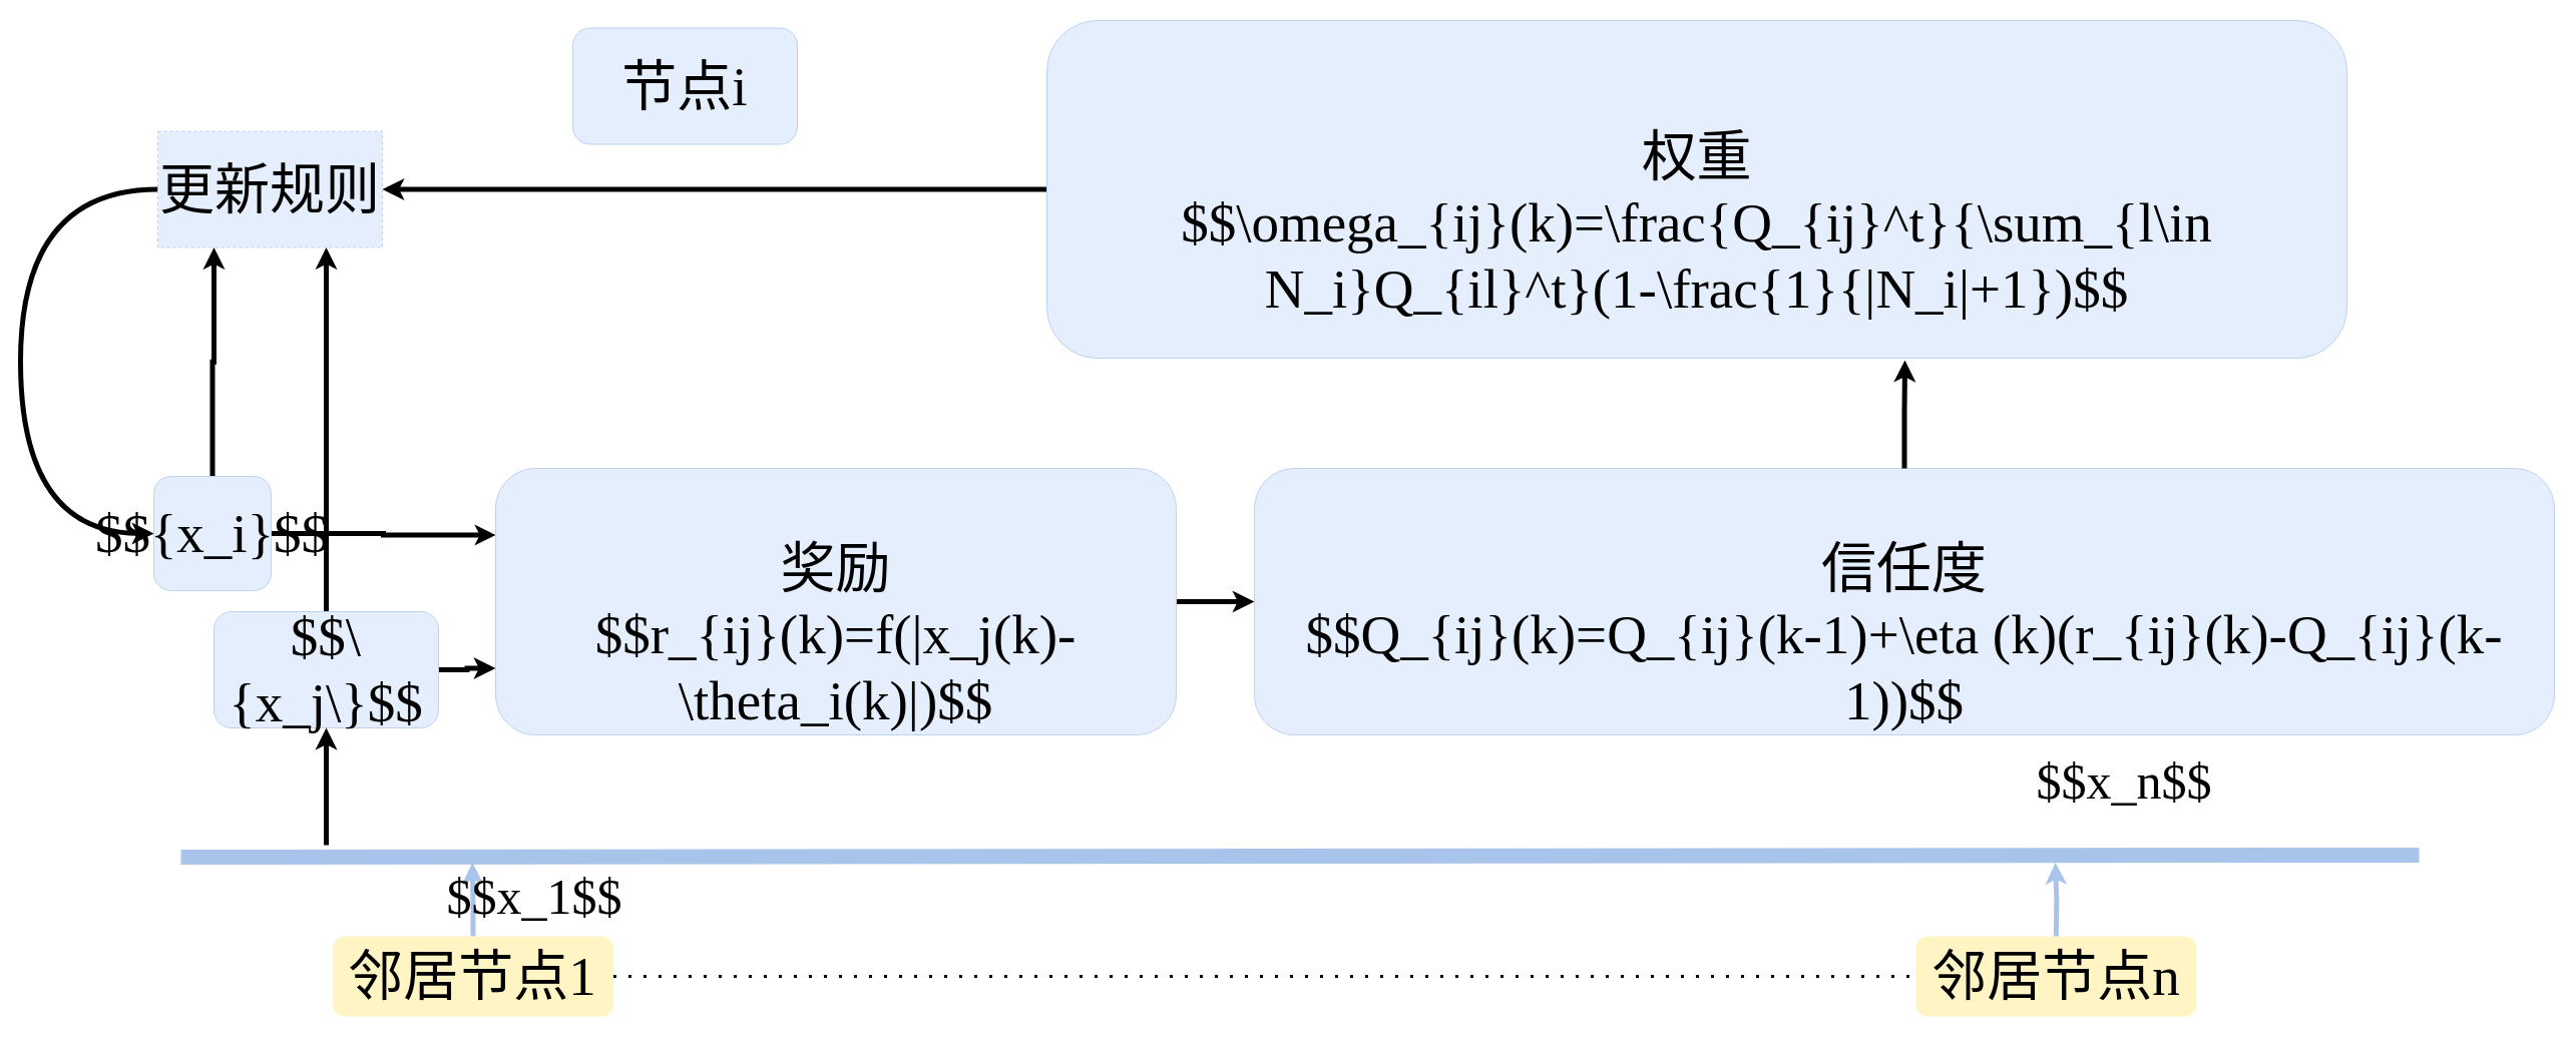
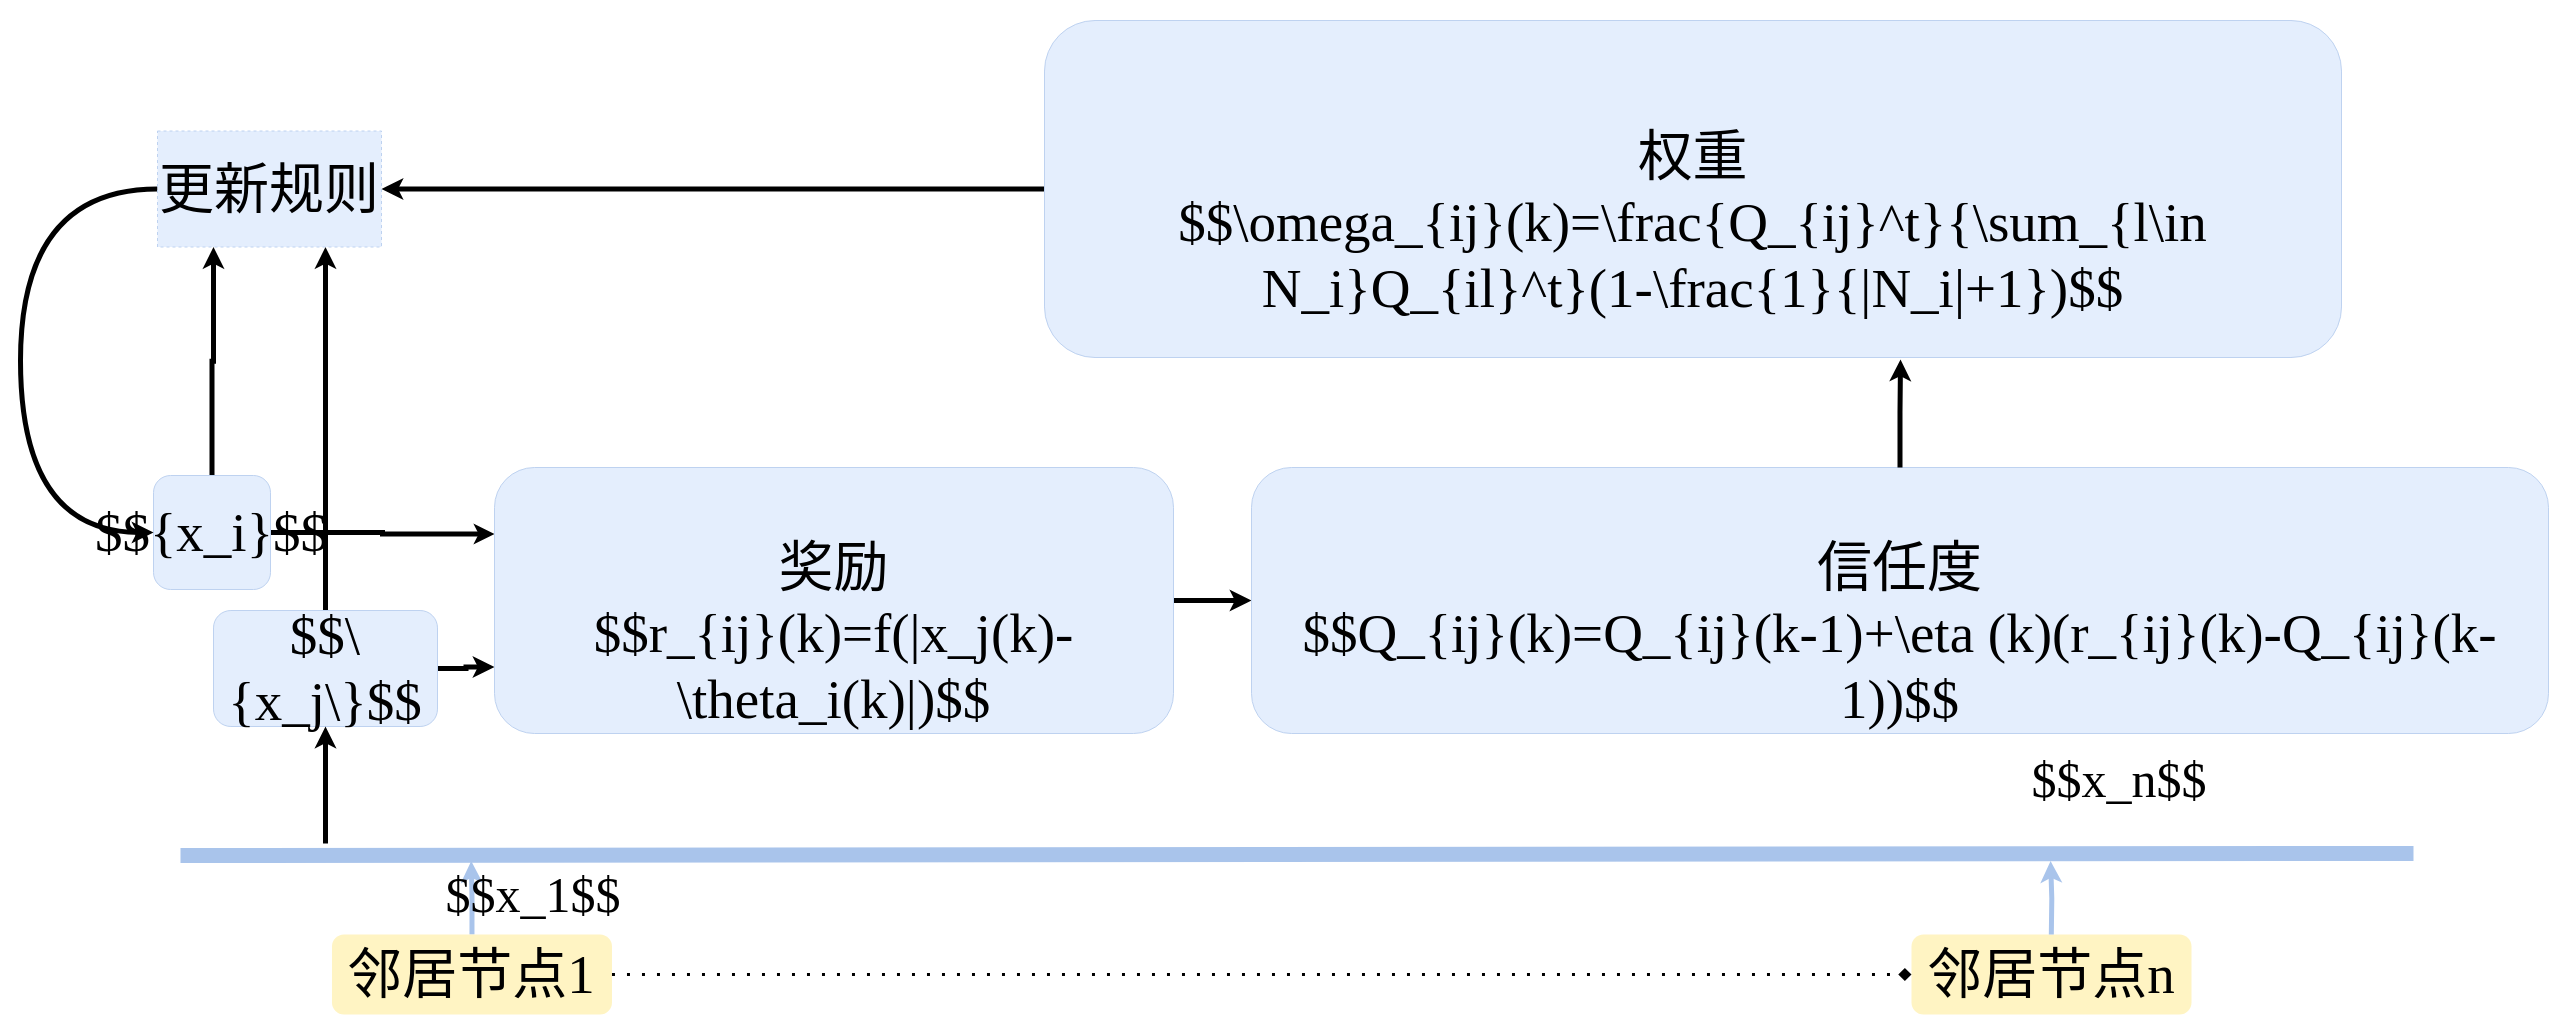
  <mxCell id="0" />
  <mxCell id="1" parent="0" />
  <mxCell id="2" value="" style="endArrow=none;html=1;rounded=0;strokeWidth=15;strokeColor=light-dark(#A9C4EB,#FFFFFF);" edge="1" parent="1"><mxGeometry width="50" height="50" relative="1" as="geometry"><mxPoint x="180" y="855.09" as="sourcePoint" /><mxPoint x="2413" y="853" as="targetPoint" /></mxGeometry></mxCell>
  <mxCell id="3" style="edgeStyle=orthogonalEdgeStyle;rounded=0;orthogonalLoop=1;jettySize=auto;html=1;exitX=0.5;exitY=0;exitDx=0;exitDy=0;strokeWidth=5;strokeColor=#A9C4EB;" edge="1" parent="1" source="4"><mxGeometry relative="1" as="geometry"><mxPoint x="470.753" y="860.545" as="targetPoint" /></mxGeometry></mxCell>
  <mxCell id="4" value="邻居节点1" style="rounded=1;whiteSpace=wrap;html=1;fontSize=55;fontFamily=楷体;fillColor=light-dark(#FFF4C3,var(--ge-dark-color, #121212));strokeColor=none;" vertex="1" parent="1"><mxGeometry x="331.48" y="934" width="280" height="80" as="geometry" /></mxCell>
  <mxCell id="5" value="邻居节点n" style="rounded=1;whiteSpace=wrap;html=1;fontSize=55;fontFamily=楷体;fillColor=light-dark(#FFF4C3,var(--ge-dark-color, #121212));strokeColor=none;" vertex="1" parent="1"><mxGeometry x="1911" y="934" width="280" height="80" as="geometry" /></mxCell>
- <mxCell id="6" value="" style="endArrow=none;dashed=1;html=1;dashPattern=1 4;strokeWidth=3;rounded=0;exitX=1;exitY=0.5;exitDx=0;exitDy=0;entryX=0;entryY=0.5;entryDx=0;entryDy=0;" edge="1" parent="1" source="4" target="5"><mxGeometry width="50" height="50" relative="1" as="geometry"><mxPoint x="698.48" y="996" as="sourcePoint" /><mxPoint x="748.48" y="946" as="targetPoint" /></mxGeometry></mxCell>
+ <mxCell id="6" value="" style="endArrow=diamond;dashed=1;html=1;dashPattern=1 4;strokeWidth=3;rounded=0;exitX=1;exitY=0.5;exitDx=0;exitDy=0;entryX=0;entryY=0.5;entryDx=0;entryDy=0;" edge="1" parent="1" source="4" target="5"><mxGeometry width="50" height="50" relative="1" as="geometry"><mxPoint x="698.48" y="996" as="sourcePoint" /><mxPoint x="748.48" y="946" as="targetPoint" /></mxGeometry></mxCell>
  <mxCell id="7" style="edgeStyle=orthogonalEdgeStyle;rounded=0;orthogonalLoop=1;jettySize=auto;html=1;exitX=0.5;exitY=0;exitDx=0;exitDy=0;strokeWidth=5;strokeColor=#A9C4EB;" edge="1" parent="1"><mxGeometry relative="1" as="geometry"><mxPoint x="2050.093" y="860.545" as="targetPoint" /><mxPoint x="2050.82" y="934" as="sourcePoint" /></mxGeometry></mxCell>
  <mxCell id="8" value="$$x_1$$" style="rounded=1;whiteSpace=wrap;html=1;fontSize=50;fontFamily=楷体;fillColor=none;strokeColor=none;" vertex="1" parent="1"><mxGeometry x="482.48" y="854" width="102" height="80" as="geometry" /></mxCell>
  <mxCell id="9" value="$$x_n$$" style="rounded=1;whiteSpace=wrap;html=1;fontSize=50;fontFamily=楷体;fillColor=none;strokeColor=none;" vertex="1" parent="1"><mxGeometry x="2068" y="739" width="102" height="80" as="geometry" /></mxCell>
  <mxCell id="10" style="edgeStyle=orthogonalEdgeStyle;rounded=0;orthogonalLoop=1;jettySize=auto;html=1;entryX=0.75;entryY=1;entryDx=0;entryDy=0;strokeWidth=5;" edge="1" parent="1" source="12" target="23"><mxGeometry relative="1" as="geometry" /></mxCell>
  <mxCell id="11" style="edgeStyle=orthogonalEdgeStyle;rounded=0;orthogonalLoop=1;jettySize=auto;html=1;entryX=0;entryY=0.75;entryDx=0;entryDy=0;strokeWidth=5;" edge="1" parent="1" source="12" target="17"><mxGeometry relative="1" as="geometry" /></mxCell>
  <mxCell id="12" value="$$\{x_j\}$$" style="rounded=1;whiteSpace=wrap;html=1;fontSize=55;fontFamily=楷体;fillColor=light-dark(#E4EEFD,var(--ge-dark-color, #121212));strokeColor=#BED2F0;" vertex="1" parent="1"><mxGeometry x="213" y="610" width="224" height="116" as="geometry" /></mxCell>
  <mxCell id="13" style="edgeStyle=orthogonalEdgeStyle;rounded=0;orthogonalLoop=1;jettySize=auto;html=1;entryX=0.25;entryY=1;entryDx=0;entryDy=0;strokeWidth=5;" edge="1" parent="1" source="15" target="23"><mxGeometry relative="1" as="geometry" /></mxCell>
  <mxCell id="14" style="edgeStyle=orthogonalEdgeStyle;rounded=0;orthogonalLoop=1;jettySize=auto;html=1;exitX=1;exitY=0.5;exitDx=0;exitDy=0;entryX=0;entryY=0.25;entryDx=0;entryDy=0;endSize=5;strokeWidth=5;" edge="1" parent="1" source="15" target="17"><mxGeometry relative="1" as="geometry" /></mxCell>
  <mxCell id="15" value="$${x_i}$$" style="rounded=1;whiteSpace=wrap;html=1;fontSize=55;fontFamily=楷体;fillColor=light-dark(#E4EEFD,var(--ge-dark-color, #121212));strokeColor=#BED2F0;" vertex="1" parent="1"><mxGeometry x="153" y="475" width="117" height="114" as="geometry" /></mxCell>
  <mxCell id="16" style="edgeStyle=orthogonalEdgeStyle;rounded=0;orthogonalLoop=1;jettySize=auto;html=1;entryX=0;entryY=0.5;entryDx=0;entryDy=0;strokeWidth=5;" edge="1" parent="1" source="17" target="18"><mxGeometry relative="1" as="geometry" /></mxCell>
  <mxCell id="17" value="&lt;div&gt;&lt;br&gt;&lt;/div&gt;奖励&lt;div&gt;$$r_{ij}(k)=f(|x_j(k)-\theta_i(k)|)$$&lt;/div&gt;" style="rounded=1;whiteSpace=wrap;html=1;fontSize=55;fontFamily=楷体;fillColor=light-dark(#E4EEFD,var(--ge-dark-color, #121212));strokeColor=#BED2F0;" vertex="1" parent="1"><mxGeometry x="494" y="467" width="679" height="266" as="geometry" /></mxCell>
  <mxCell id="18" value="&lt;div&gt;&lt;br&gt;&lt;/div&gt;&lt;div&gt;信任度&lt;/div&gt;$$Q_{ij}(k)=Q_{ij}(k-1)+\eta (k)(r_{ij}(k)-Q_{ij}(k-1))$$" style="rounded=1;whiteSpace=wrap;html=1;fontSize=55;fontFamily=楷体;fillColor=light-dark(#E4EEFD,var(--ge-dark-color, #121212));strokeColor=#BED2F0;" vertex="1" parent="1"><mxGeometry x="1251" y="467" width="1297" height="266" as="geometry" /></mxCell>
  <mxCell id="19" style="edgeStyle=orthogonalEdgeStyle;rounded=0;orthogonalLoop=1;jettySize=auto;html=1;entryX=1;entryY=0.5;entryDx=0;entryDy=0;strokeWidth=5;" edge="1" parent="1" source="20" target="23"><mxGeometry relative="1" as="geometry" /></mxCell>
  <mxCell id="20" value="&lt;div&gt;&lt;br&gt;&lt;/div&gt;&lt;div&gt;权重&lt;/div&gt;$$\omega_{ij}(k)=\frac{Q_{ij}^t}{\sum_{l\in N_i}Q_{il}^t}(1-\frac{1}{|N_i|+1})$$" style="rounded=1;whiteSpace=wrap;html=1;fontSize=55;fontFamily=楷体;fillColor=light-dark(#E4EEFD,var(--ge-dark-color, #121212));strokeColor=#BED2F0;" vertex="1" parent="1"><mxGeometry x="1044" y="20" width="1297" height="337" as="geometry" /></mxCell>
- <mxCell id="21" value="节点i" style="rounded=1;whiteSpace=wrap;html=1;fontSize=55;fontFamily=楷体;fillColor=light-dark(#E4EEFD,var(--ge-dark-color, #121212));strokeColor=#BED2F0;" vertex="1" parent="1"><mxGeometry x="571" y="27.5" width="224" height="116" as="geometry" /></mxCell>
  <mxCell id="22" style="edgeStyle=orthogonalEdgeStyle;rounded=0;orthogonalLoop=1;jettySize=auto;html=1;entryX=0;entryY=0.5;entryDx=0;entryDy=0;exitX=0;exitY=0.5;exitDx=0;exitDy=0;curved=1;strokeWidth=5;" edge="1" parent="1" source="23" target="15"><mxGeometry relative="1" as="geometry"><Array as="points"><mxPoint x="20" y="189" /><mxPoint x="20" y="532" /></Array></mxGeometry></mxCell>
  <mxCell id="23" value="更新规则" style="rounded=0;whiteSpace=wrap;html=1;fontSize=55;fontFamily=楷体;fillColor=light-dark(#E4EEFD,var(--ge-dark-color, #121212));strokeColor=#BED2F0;dashed=1;" vertex="1" parent="1"><mxGeometry x="157" y="130.5" width="224" height="116" as="geometry" /></mxCell>
  <mxCell id="24" value="" style="endArrow=classic;html=1;rounded=0;entryX=0.5;entryY=1;entryDx=0;entryDy=0;strokeWidth=5;" edge="1" parent="1" target="12"><mxGeometry width="50" height="50" relative="1" as="geometry"><mxPoint x="325" y="843" as="sourcePoint" /><mxPoint x="316" y="776" as="targetPoint" /></mxGeometry></mxCell>
  <mxCell id="25" style="edgeStyle=orthogonalEdgeStyle;rounded=0;orthogonalLoop=1;jettySize=auto;html=1;entryX=0.66;entryY=1.006;entryDx=0;entryDy=0;entryPerimeter=0;strokeWidth=5;" edge="1" parent="1" source="18" target="20"><mxGeometry relative="1" as="geometry" /></mxCell>
